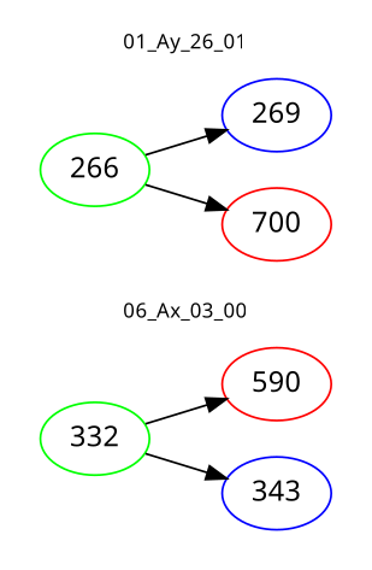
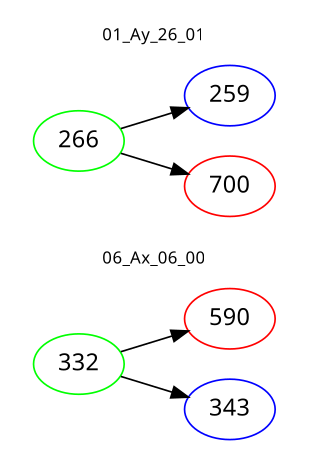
  digraph {
    fontname="Noto Sans"
    rankdir=LR
    node [color=green fontname="Noto Sans"]
    edge [color=black fontname="Noto Sans"]
    n1 [label=332]
    n2 [color=blue label=343]
    n3 [color=red label=590]
    n4 [label=266]
    n5 [color=red label=700]
-   n6 [color=blue label=269]
+   n6 [color=blue label=259]
    subgraph cluster_1 {
      color=white
      fontsize=10
-     label="06_Ax_03_00"
+     label="06_Ax_06_00"
      n1
      n2
      n3
    }
    subgraph cluster_2 {
      color=white
      fontsize=10
      label="01_Ay_26_01"
      n4
      n5
      n6
    }
    n1 -> n2
    n1 -> n3
    n4 -> n5
    n4 -> n6
  }
